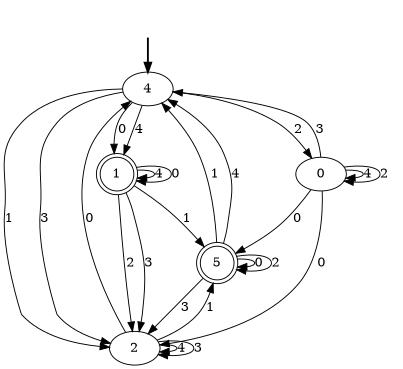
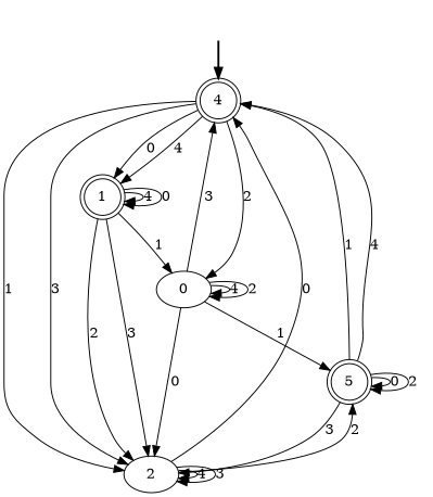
  digraph {
    fake [style=invisible]
-   4 [root=true]
+   4 [root=true shape=doublecircle]
    0
    2
    1 [shape=doublecircle]
    n6 [label=5 shape=doublecircle]
    fake -> 4 [style=bold]
    4 -> 0 [label=2]
    4 -> 2 [label=1]
    4 -> 2 [label=3]
    4 -> 1 [label=0]
    4 -> 1 [label=4]
    0 -> 4 [label=3]
    0 -> 0 [label=4]
    0 -> 0 [label=2]
    0 -> 2 [label=0]
-   0 -> n6 [label=0]
+   0 -> n6 [label=1]
    2 -> 4 [label=0]
    2 -> 2 [label=4]
    2 -> 2 [label=3]
-   2 -> n6 [label=1]
-   1 -> n6 [label=1]
+   2 -> n6 [label=2]
+   1 -> 0 [label=1]
    1 -> 2 [label=2]
    1 -> 2 [label=3]
    1 -> 1 [label=4]
    1 -> 1 [label=0]
    n6 -> 4 [label=1]
    n6 -> 4 [label=4]
    n6 -> 2 [label=3]
    n6 -> n6 [label=0]
    n6 -> n6 [label=2]
  }
